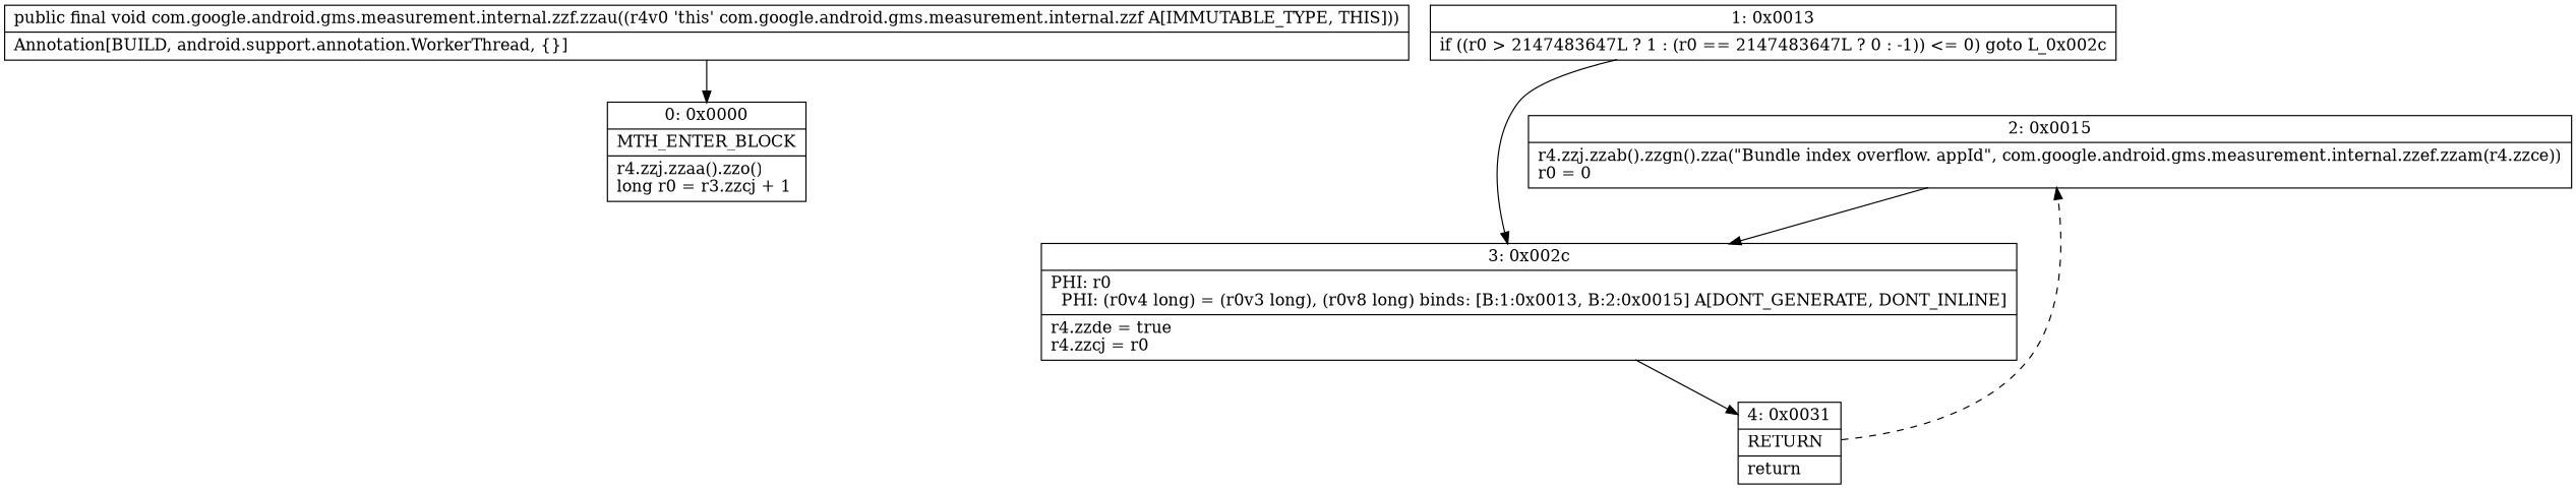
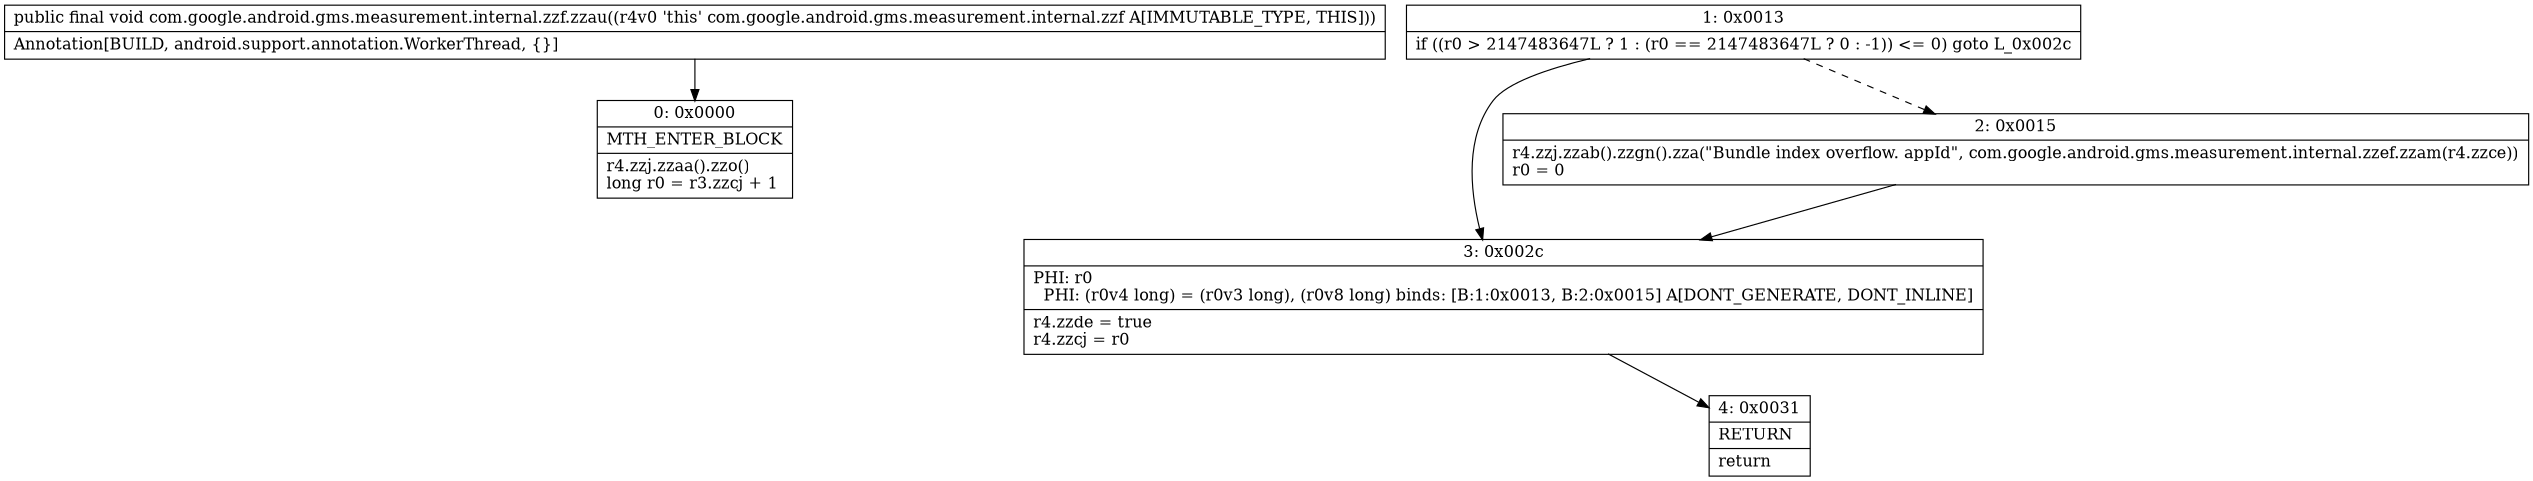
  digraph {
    node [shape=record]
    n1 [label="{0\:\ 0x0000|MTH_ENTER_BLOCK\l|r4.zzj.zzaa().zzo()\llong r0 = r3.zzcj + 1\l}"]
    n2 [label="{1\:\ 0x0013|if ((r0 \> 2147483647L ? 1 : (r0 == 2147483647L ? 0 : \-1)) \<= 0) goto L_0x002c\l}"]
    n3 [label="{2\:\ 0x0015|r4.zzj.zzab().zzgn().zza(\"Bundle index overflow. appId\", com.google.android.gms.measurement.internal.zzef.zzam(r4.zzce))\lr0 = 0\l}"]
    n4 [label="{3\:\ 0x002c|PHI: r0 \l  PHI: (r0v4 long) = (r0v3 long), (r0v8 long) binds: [B:1:0x0013, B:2:0x0015] A[DONT_GENERATE, DONT_INLINE]\l|r4.zzde = true\lr4.zzcj = r0\l}"]
    n5 [label="{4\:\ 0x0031|RETURN\l|return\l}"]
    n6 [label="{public final void com.google.android.gms.measurement.internal.zzf.zzau((r4v0 'this' com.google.android.gms.measurement.internal.zzf A[IMMUTABLE_TYPE, THIS]))  | Annotation[BUILD, android.support.annotation.WorkerThread, \{\}]\l}"]
-   n5 -> n3 [style=dashed]
+   n2 -> n3 [style=dashed]
    n2 -> n4
    n3 -> n4
    n4 -> n5
    n6 -> n1
  }
